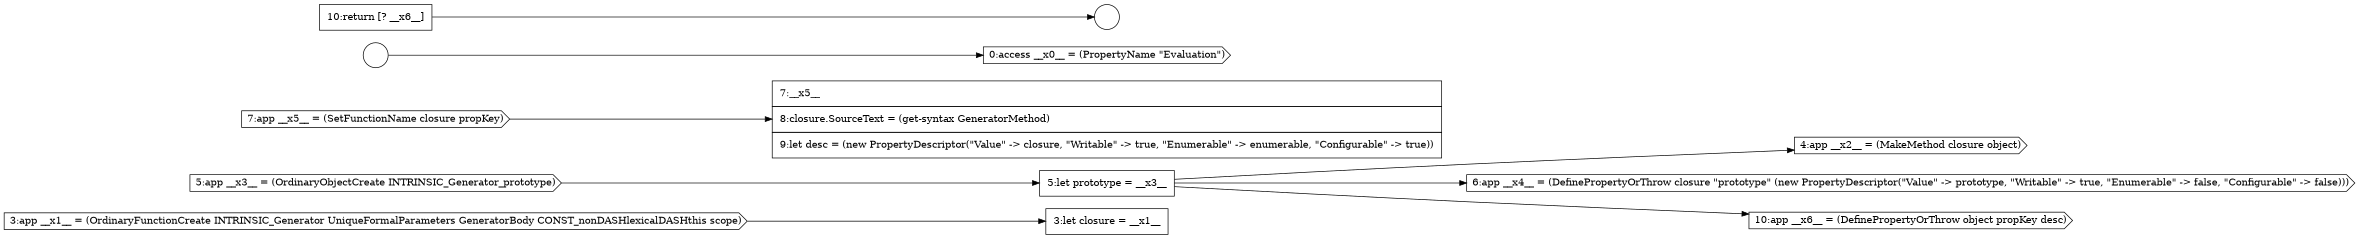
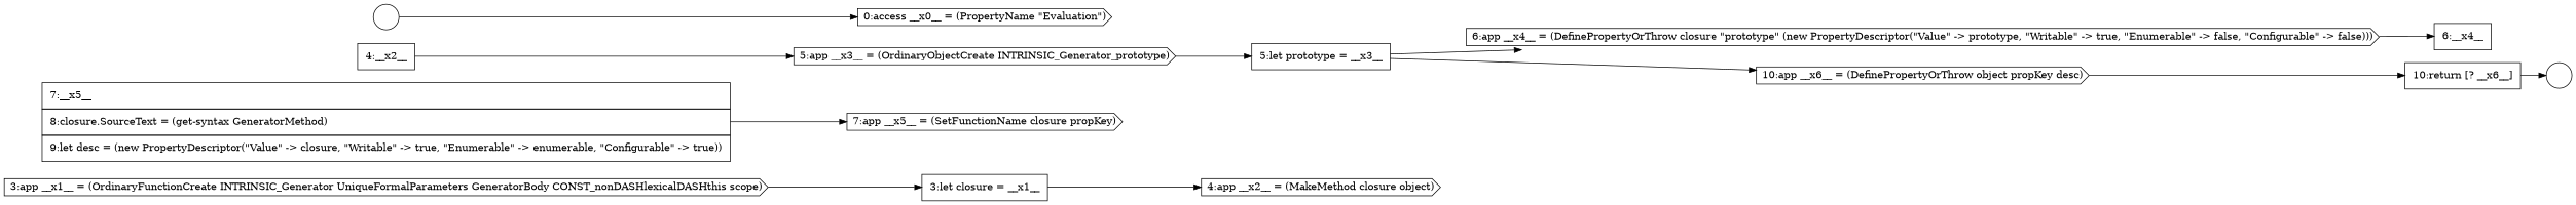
  digraph {
    rankdir=LR
    node [color=black fillcolor=white shape=cds style=filled]
    edge [color=black]
    n1 [label=<<font color="black">3:app __x1__ = (OrdinaryFunctionCreate INTRINSIC_Generator UniqueFormalParameters GeneratorBody CONST_nonDASHlexicalDASHthis scope)</font>>]
    n2 [label=<<font color="black">     <table border="0" cellborder="1" cellspacing="0" cellpadding="10">       <tr><td align="left">3:let closure = __x1__</td></tr>     </table>   </font>> margin=0 shape=none]
    n3 [label=<<font color="black">4:app __x2__ = (MakeMethod closure object)</font>>]
    n4 [label=<<font color="black">7:app __x5__ = (SetFunctionName closure propKey)</font>>]
    n5 [label=<<font color="black">     <table border="0" cellborder="1" cellspacing="0" cellpadding="10">       <tr><td align="left">7:__x5__</td></tr>       <tr><td align="left">8:closure.SourceText = (get-syntax GeneratorMethod)</td></tr>       <tr><td align="left">9:let desc = (new PropertyDescriptor(&quot;Value&quot; -&gt; closure, &quot;Writable&quot; -&gt; true, &quot;Enumerable&quot; -&gt; enumerable, &quot;Configurable&quot; -&gt; true))</td></tr>     </table>   </font>> margin=0 shape=none]
    n6 [label=<<font color="black">6:app __x4__ = (DefinePropertyOrThrow closure &quot;prototype&quot; (new PropertyDescriptor(&quot;Value&quot; -&gt; prototype, &quot;Writable&quot; -&gt; true, &quot;Enumerable&quot; -&gt; false, &quot;Configurable&quot; -&gt; false)))</font>>]
+   n7 [label=<<font color="black">     <table border="0" cellborder="1" cellspacing="0" cellpadding="10">       <tr><td align="left">6:__x4__</td></tr>     </table>   </font>> margin=0 shape=none]
    n8 [label=" " shape=circle]
    n9 [label=<<font color="black">0:access __x0__ = (PropertyName &quot;Evaluation&quot;)</font>>]
+   n10 [label=<<font color="black">     <table border="0" cellborder="1" cellspacing="0" cellpadding="10">       <tr><td align="left">4:__x2__</td></tr>     </table>   </font>> margin=0 shape=none]
    n11 [label=<<font color="black">5:app __x3__ = (OrdinaryObjectCreate INTRINSIC_Generator_prototype)</font>>]
    n12 [label=<<font color="black">     <table border="0" cellborder="1" cellspacing="0" cellpadding="10">       <tr><td align="left">5:let prototype = __x3__</td></tr>     </table>   </font>> margin=0 shape=none]
    n13 [label=<<font color="black">10:app __x6__ = (DefinePropertyOrThrow object propKey desc)</font>>]
    n14 [label=<<font color="black">     <table border="0" cellborder="1" cellspacing="0" cellpadding="10">       <tr><td align="left">10:return [? __x6__]</td></tr>     </table>   </font>> margin=0 shape=none]
    n15 [label=" " shape=circle]
    n1 -> n2
-   n12 -> n3
-   n4 -> n5
+   n2 -> n3
+   n5 -> n4
+   n6 -> n7
    n8 -> n9
+   n10 -> n11
    n11 -> n12
    n12 -> n6
    n12 -> n13
+   n13 -> n14
    n14 -> n15
  }
